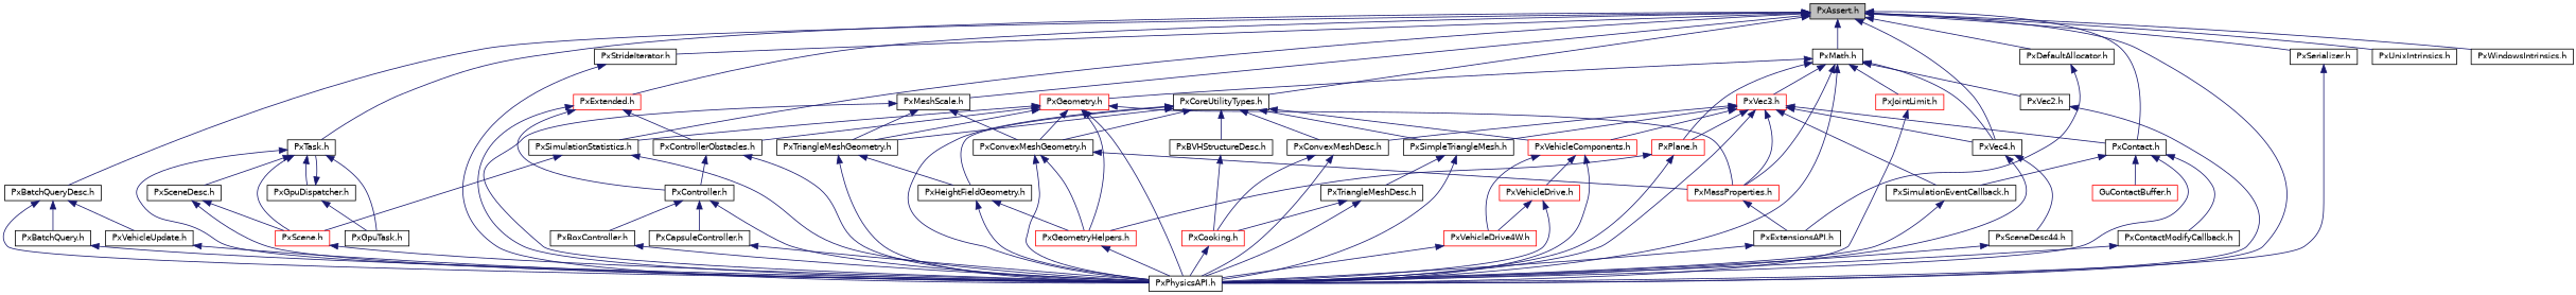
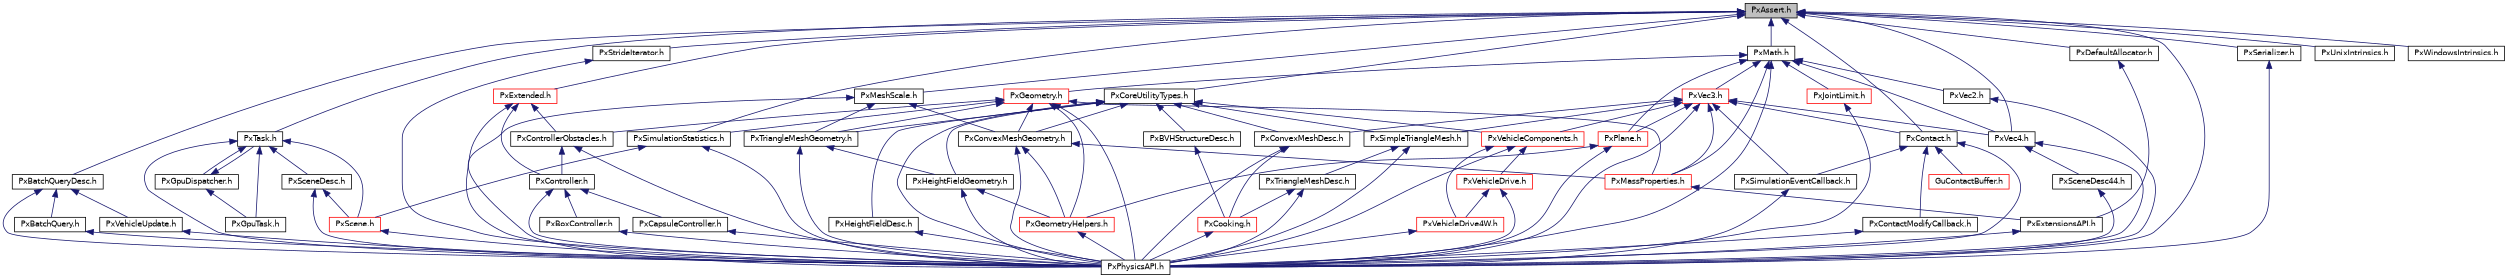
  digraph {
    node [color=black fillcolor=white fontname=Helvetica fontsize=10 shape=record style=filled]
    edge [color=midnightblue dir=back fontname=Helvetica fontsize=10 labelfontname=Helvetica labelfontsize=10 style=solid]
    n1 [fillcolor=grey75 fontcolor=black height=0.2 label="PxAssert.h" width=0.4]
    n2 [color=red height=0.2 label="PxExtended.h" width=0.4]
    n3 [height=0.2 label="PxPhysicsAPI.h" width=0.4]
    n4 [height=0.2 label="PxCoreUtilityTypes.h" width=0.4]
    n5 [height=0.2 label="PxSerializer.h" width=0.4]
    n6 [height=0.2 label="PxDefaultAllocator.h" width=0.4]
    n7 [height=0.2 label="PxMeshScale.h" width=0.4]
    n8 [height=0.2 label="PxBatchQueryDesc.h" width=0.4]
    n9 [height=0.2 label="PxContact.h" width=0.4]
    n10 [height=0.2 label="PxTask.h" width=0.4]
    n11 [height=0.2 label="PxSimulationStatistics.h" width=0.4]
    n12 [height=0.2 label="PxMath.h" width=0.4]
    n13 [height=0.2 label="PxVec4.h" width=0.4]
    n14 [height=0.2 label="PxStrideIterator.h" width=0.4]
    n15 [height=0.2 label="PxUnixIntrinsics.h" width=0.4]
    n16 [height=0.2 label="PxWindowsIntrinsics.h" width=0.4]
    n17 [height=0.2 label="PxController.h" width=0.4]
    n18 [height=0.2 label="PxControllerObstacles.h" width=0.4]
    n19 [height=0.2 label="PxBVHStructureDesc.h" width=0.4]
    n20 [height=0.2 label="PxConvexMeshDesc.h" width=0.4]
    n21 [height=0.2 label="PxConvexMeshGeometry.h" width=0.4]
    n22 [height=0.2 label="PxHeightFieldGeometry.h" width=0.4]
+   n23 [height=0.2 label="PxHeightFieldDesc.h" width=0.4]
    n24 [height=0.2 label="PxSimpleTriangleMesh.h" width=0.4]
    n25 [height=0.2 label="PxTriangleMeshGeometry.h" width=0.4]
    n26 [color=red height=0.2 label="PxVehicleComponents.h" width=0.4]
    n27 [height=0.2 label="PxExtensionsAPI.h" width=0.4]
    n28 [height=0.2 label="PxBatchQuery.h" width=0.4]
    n29 [height=0.2 label="PxVehicleUpdate.h" width=0.4]
    n30 [color=red height=0.2 label="GuContactBuffer.h" width=0.4]
    n31 [height=0.2 label="PxContactModifyCallback.h" width=0.4]
    n32 [height=0.2 label="PxSimulationEventCallback.h" width=0.4]
    n33 [height=0.2 label="PxSceneDesc.h" width=0.4]
    n34 [color=red height=0.2 label="PxScene.h" width=0.4]
    n35 [height=0.2 label="PxGpuDispatcher.h" width=0.4]
    n36 [height=0.2 label="PxGpuTask.h" width=0.4]
    n37 [color=red height=0.2 label="PxMassProperties.h" width=0.4]
    n38 [color=red height=0.2 label="PxJointLimit.h" width=0.4]
    n39 [color=red height=0.2 label="PxGeometry.h" width=0.4]
    n40 [color=red height=0.2 label="PxPlane.h" width=0.4]
    n41 [height=0.2 label="PxVec2.h" width=0.4]
    n42 [color=red height=0.2 label="PxVec3.h" width=0.4]
    n43 [height=0.2 label="PxSceneDesc44.h" width=0.4]
    n44 [height=0.2 label="PxBoxController.h" width=0.4]
    n45 [height=0.2 label="PxCapsuleController.h" width=0.4]
    n46 [color=red height=0.2 label="PxCooking.h" width=0.4]
    n47 [color=red height=0.2 label="PxGeometryHelpers.h" width=0.4]
    n48 [height=0.2 label="PxTriangleMeshDesc.h" width=0.4]
    n49 [color=red height=0.2 label="PxVehicleDrive.h" width=0.4]
    n50 [color=red height=0.2 label="PxVehicleDrive4W.h" width=0.4]
    n1 -> n2
    n1 -> n3
    n1 -> n4
    n1 -> n5
    n1 -> n6
    n1 -> n7
    n1 -> n8
    n1 -> n9
    n1 -> n10
    n1 -> n11
    n1 -> n12
    n1 -> n13
    n1 -> n14
    n1 -> n15
    n1 -> n16
    n2 -> n3
    n2 -> n17
    n2 -> n18
    n4 -> n3
    n4 -> n19
    n4 -> n20
    n4 -> n21
    n4 -> n22
+   n4 -> n23
    n4 -> n24
    n4 -> n25
    n4 -> n26
    n5 -> n3
    n6 -> n27
    n7 -> n3
    n7 -> n21
    n7 -> n25
    n8 -> n3
    n8 -> n28
    n8 -> n29
    n9 -> n3
    n9 -> n30
    n9 -> n31
    n9 -> n32
    n10 -> n3
    n10 -> n33
    n10 -> n34
    n10 -> n35
    n10 -> n36
    n11 -> n3
    n11 -> n34
    n12 -> n3
    n12 -> n13
    n12 -> n37
    n12 -> n38
    n12 -> n39
    n12 -> n40
    n12 -> n41
    n12 -> n42
    n13 -> n3
    n13 -> n43
    n14 -> n3
    n17 -> n3
    n17 -> n44
    n17 -> n45
    n18 -> n3
    n18 -> n17
    n19 -> n46
    n20 -> n3
    n20 -> n46
    n21 -> n3
    n21 -> n37
    n21 -> n47
    n22 -> n3
    n22 -> n47
+   n23 -> n3
    n24 -> n3
    n24 -> n48
    n25 -> n3
    n25 -> n22
    n26 -> n3
    n26 -> n49
    n26 -> n50
    n27 -> n3
    n28 -> n3
    n29 -> n3
    n31 -> n3
    n32 -> n3
    n33 -> n3
    n33 -> n34
    n34 -> n3
    n35 -> n10
    n35 -> n36
    n37 -> n27
    n38 -> n3
    n39 -> n3
    n39 -> n11
    n39 -> n18
    n39 -> n21
    n39 -> n25
    n39 -> n37
    n39 -> n47
    n40 -> n3
    n40 -> n47
    n41 -> n3
    n42 -> n3
    n42 -> n9
    n42 -> n13
    n42 -> n20
    n42 -> n24
    n42 -> n26
    n42 -> n32
    n42 -> n37
    n42 -> n40
    n43 -> n3
    n44 -> n3
    n45 -> n3
    n46 -> n3
    n47 -> n3
    n48 -> n3
    n48 -> n46
    n49 -> n3
    n49 -> n50
    n50 -> n3
  }
